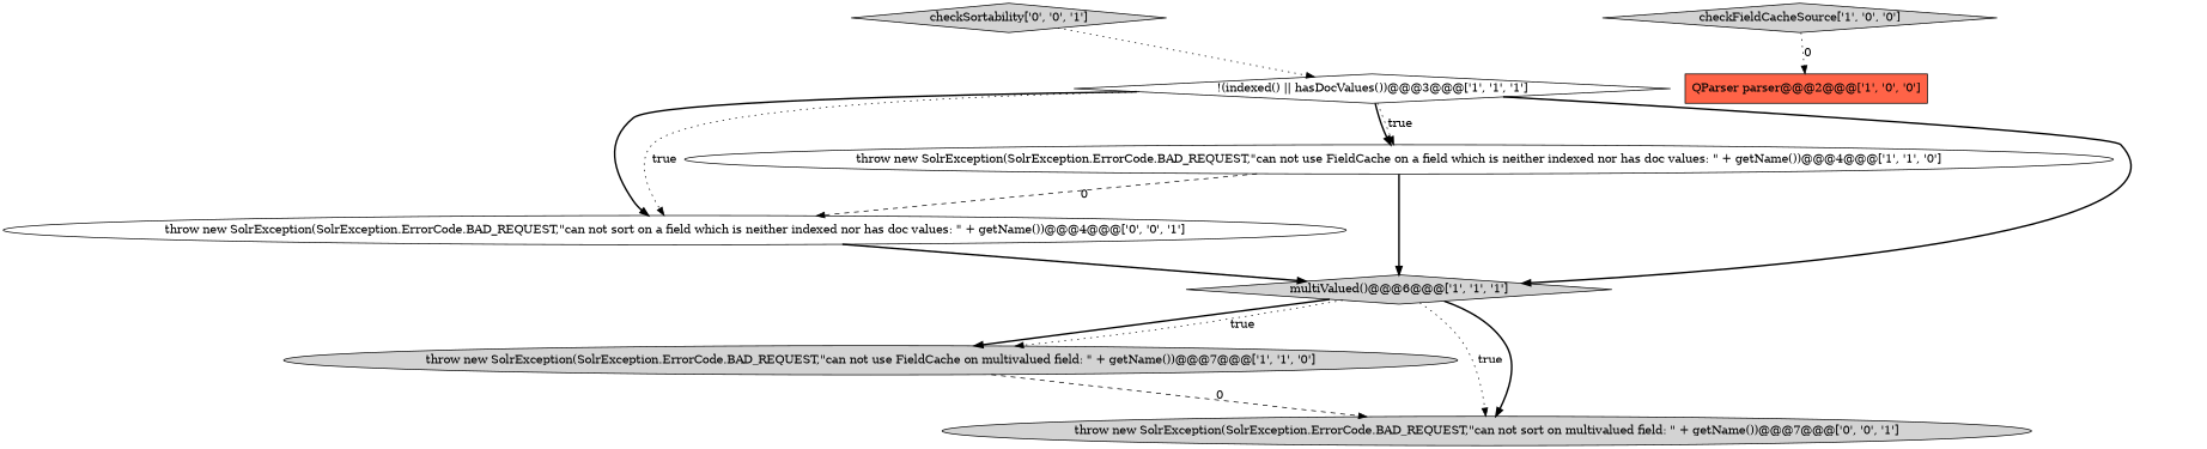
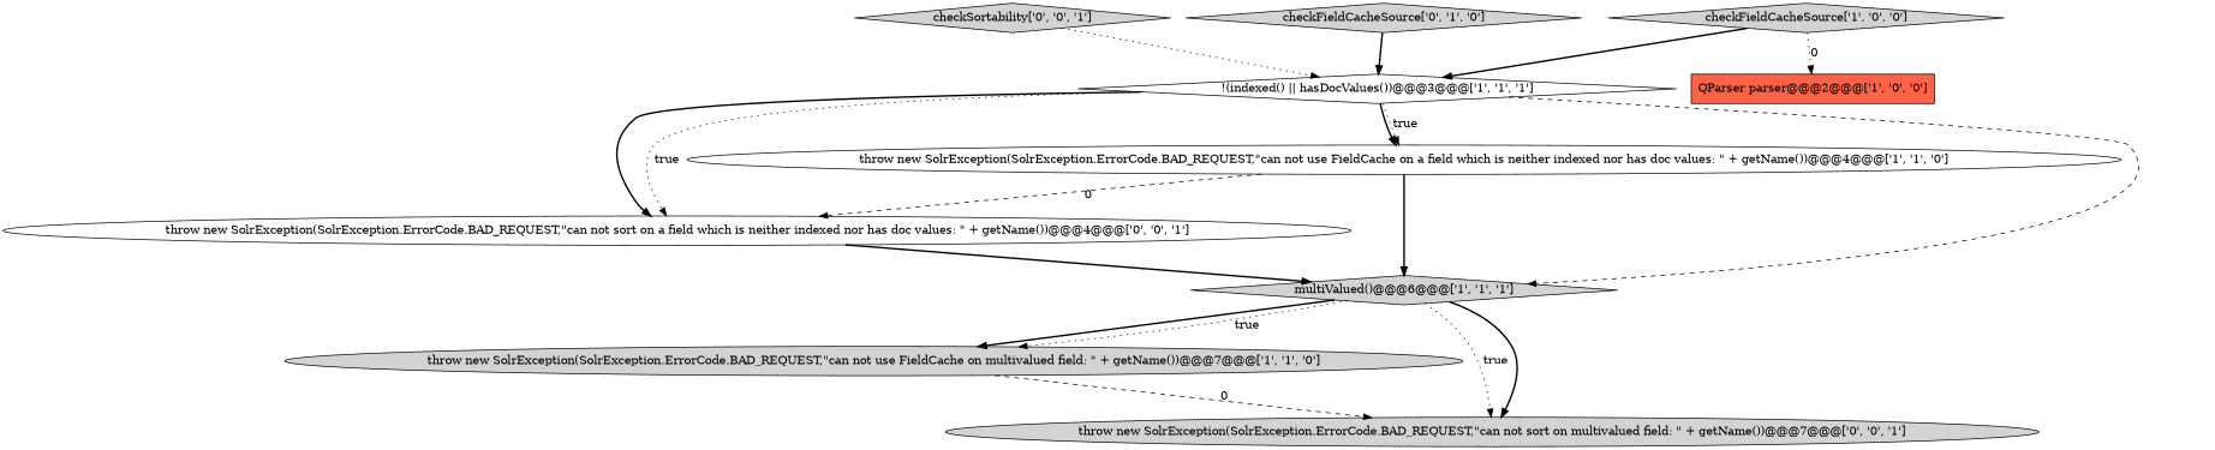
  digraph {
    node [fillcolor=lightgray shape=diamond style=filled]
    edge [style=bold]
    n1 [fillcolor=white label="!(indexed() || hasDocValues())@@@3@@@['1', '1', '1']"]
    n2 [fillcolor=white label="throw new SolrException(SolrException.ErrorCode.BAD_REQUEST,\"can not sort on a field which is neither indexed nor has doc values: \" + getName())@@@4@@@['0', '0', '1']" shape=ellipse]
    n3 [label="multiValued()@@@6@@@['1', '1', '1']"]
    n4 [fillcolor=white label="throw new SolrException(SolrException.ErrorCode.BAD_REQUEST,\"can not use FieldCache on a field which is neither indexed nor has doc values: \" + getName())@@@4@@@['1', '1', '0']" shape=ellipse]
    n5 [label="throw new SolrException(SolrException.ErrorCode.BAD_REQUEST,\"can not use FieldCache on multivalued field: \" + getName())@@@7@@@['1', '1', '0']" shape=ellipse]
    n6 [label="throw new SolrException(SolrException.ErrorCode.BAD_REQUEST,\"can not sort on multivalued field: \" + getName())@@@7@@@['0', '0', '1']" shape=ellipse]
+   n7 [label="checkFieldCacheSource['0', '1', '0']"]
    n8 [fillcolor=tomato label="QParser parser@@@2@@@['1', '0', '0']" shape=box]
    n9 [label="checkSortability['0', '0', '1']"]
    n10 [label="checkFieldCacheSource['1', '0', '0']"]
    n1 -> n2
    n1 -> n2 [label=true style=dotted]
-   n1 -> n3
+   n1 -> n3 [style=dashed]
    n1 -> n4
    n1 -> n4 [label=true style=dotted]
    n2 -> n3
    n3 -> n5
    n3 -> n5 [label=true style=dotted]
    n3 -> n6 [label=true style=dotted]
    n3 -> n6
    n4 -> n2 [label=0 style=dashed]
    n4 -> n3
    n5 -> n6 [label=0 style=dashed]
+   n7 -> n1
    n9 -> n1 [style=dotted]
+   n10 -> n1
    n10 -> n8 [label=0 style=dotted]
  }
